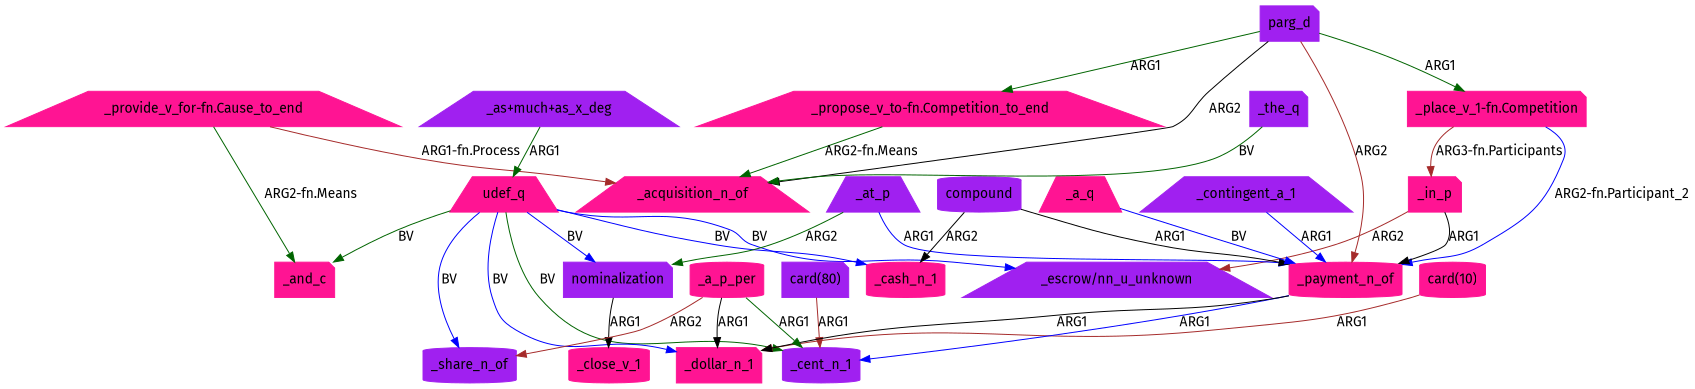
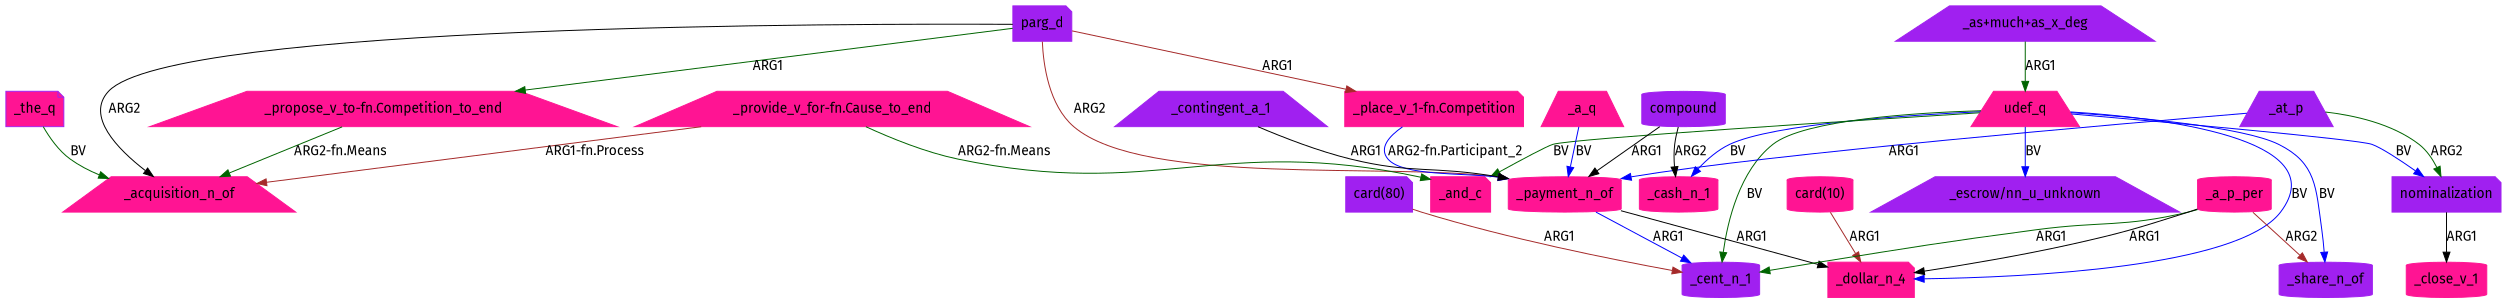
  digraph {
    fontname="Fira Sans"
    node [color=deeppink fontname="Fira Sans" shape=trapezium style=filled]
    edge [color=darkgreen fontname="Fira Sans"]
    _cash_n_1 [shape=cylinder]
    udef_q
    _cent_n_1 [color=purple shape=cylinder]
-   _dollar_n_1 [shape=note]
+   _dollar_n_1 [shape=note label=_dollar_n_4]
    nominalization [color=purple shape=note]
    _and_c [shape=note]
    _share_n_of [color=purple shape=cylinder]
    "_escrow/nn_u_unknown" [color=purple]
    _close_v_1 [shape=cylinder]
    "card(80)" [color=purple shape=note]
    "card(10)" [shape=cylinder]
    parg_d [color=purple shape=note]
    _payment_n_of [shape=cylinder]
    _acquisition_n_of
    n15 [label="_propose_v_to-fn.Competition_to_end"]
    "_place_v_1-fn.Competition" [shape=note]
-   _in_p [shape=note]
    _at_p [color=purple]
    compound [color=purple shape=cylinder]
    _a_p_per [shape=cylinder]
    _a_q
-   _the_q [color=purple shape=note]
+   _the_q [color=purple shape=note fillcolor=deeppink]
    "_provide_v_for-fn.Cause_to_end"
    "_as+much+as_x_deg" [color=purple]
    _contingent_a_1 [color=purple]
    udef_q -> _cash_n_1 [color=blue label=BV]
    udef_q -> _cent_n_1 [label=BV]
    udef_q -> _dollar_n_1 [color=blue label=BV]
    udef_q -> nominalization [color=blue label=BV]
    udef_q -> _and_c [label=BV]
    udef_q -> _share_n_of [color=blue label=BV]
    udef_q -> "_escrow/nn_u_unknown" [color=blue label=BV]
    nominalization -> _close_v_1 [color=black label=ARG1]
    "card(80)" -> _cent_n_1 [color=brown label=ARG1]
    "card(10)" -> _dollar_n_1 [color=brown label=ARG1]
    parg_d -> _payment_n_of [color=brown label=ARG2]
    parg_d -> _acquisition_n_of [color=black label=ARG2]
    parg_d -> n15 [label=ARG1]
-   parg_d -> "_place_v_1-fn.Competition" [label=ARG1]
+   parg_d -> "_place_v_1-fn.Competition" [color=brown label=ARG1]
    _payment_n_of -> _cent_n_1 [color=blue label=ARG1]
    _payment_n_of -> _dollar_n_1 [color=black label=ARG1]
    n15 -> _acquisition_n_of [label="ARG2-fn.Means"]
    "_place_v_1-fn.Competition" -> _payment_n_of [color=blue label="ARG2-fn.Participant_2"]
-   "_place_v_1-fn.Competition" -> _in_p [color=brown label="ARG3-fn.Participants"]
-   _in_p -> "_escrow/nn_u_unknown" [color=brown label=ARG2]
-   _in_p -> _payment_n_of [color=black label=ARG1]
    _at_p -> nominalization [label=ARG2]
    _at_p -> _payment_n_of [color=blue label=ARG1]
    compound -> _cash_n_1 [color=black label=ARG2]
    compound -> _payment_n_of [color=black label=ARG1]
    _a_p_per -> _cent_n_1 [label=ARG1]
    _a_p_per -> _dollar_n_1 [color=black label=ARG1]
    _a_p_per -> _share_n_of [color=brown label=ARG2]
    _a_q -> _payment_n_of [color=blue label=BV]
    _the_q -> _acquisition_n_of [label=BV]
    "_provide_v_for-fn.Cause_to_end" -> _and_c [label="ARG2-fn.Means"]
    "_provide_v_for-fn.Cause_to_end" -> _acquisition_n_of [color=brown label="ARG1-fn.Process"]
    "_as+much+as_x_deg" -> udef_q [label=ARG1]
-   _contingent_a_1 -> _payment_n_of [color=blue label=ARG1]
+   _contingent_a_1 -> _payment_n_of [color=black label=ARG1]
  }
